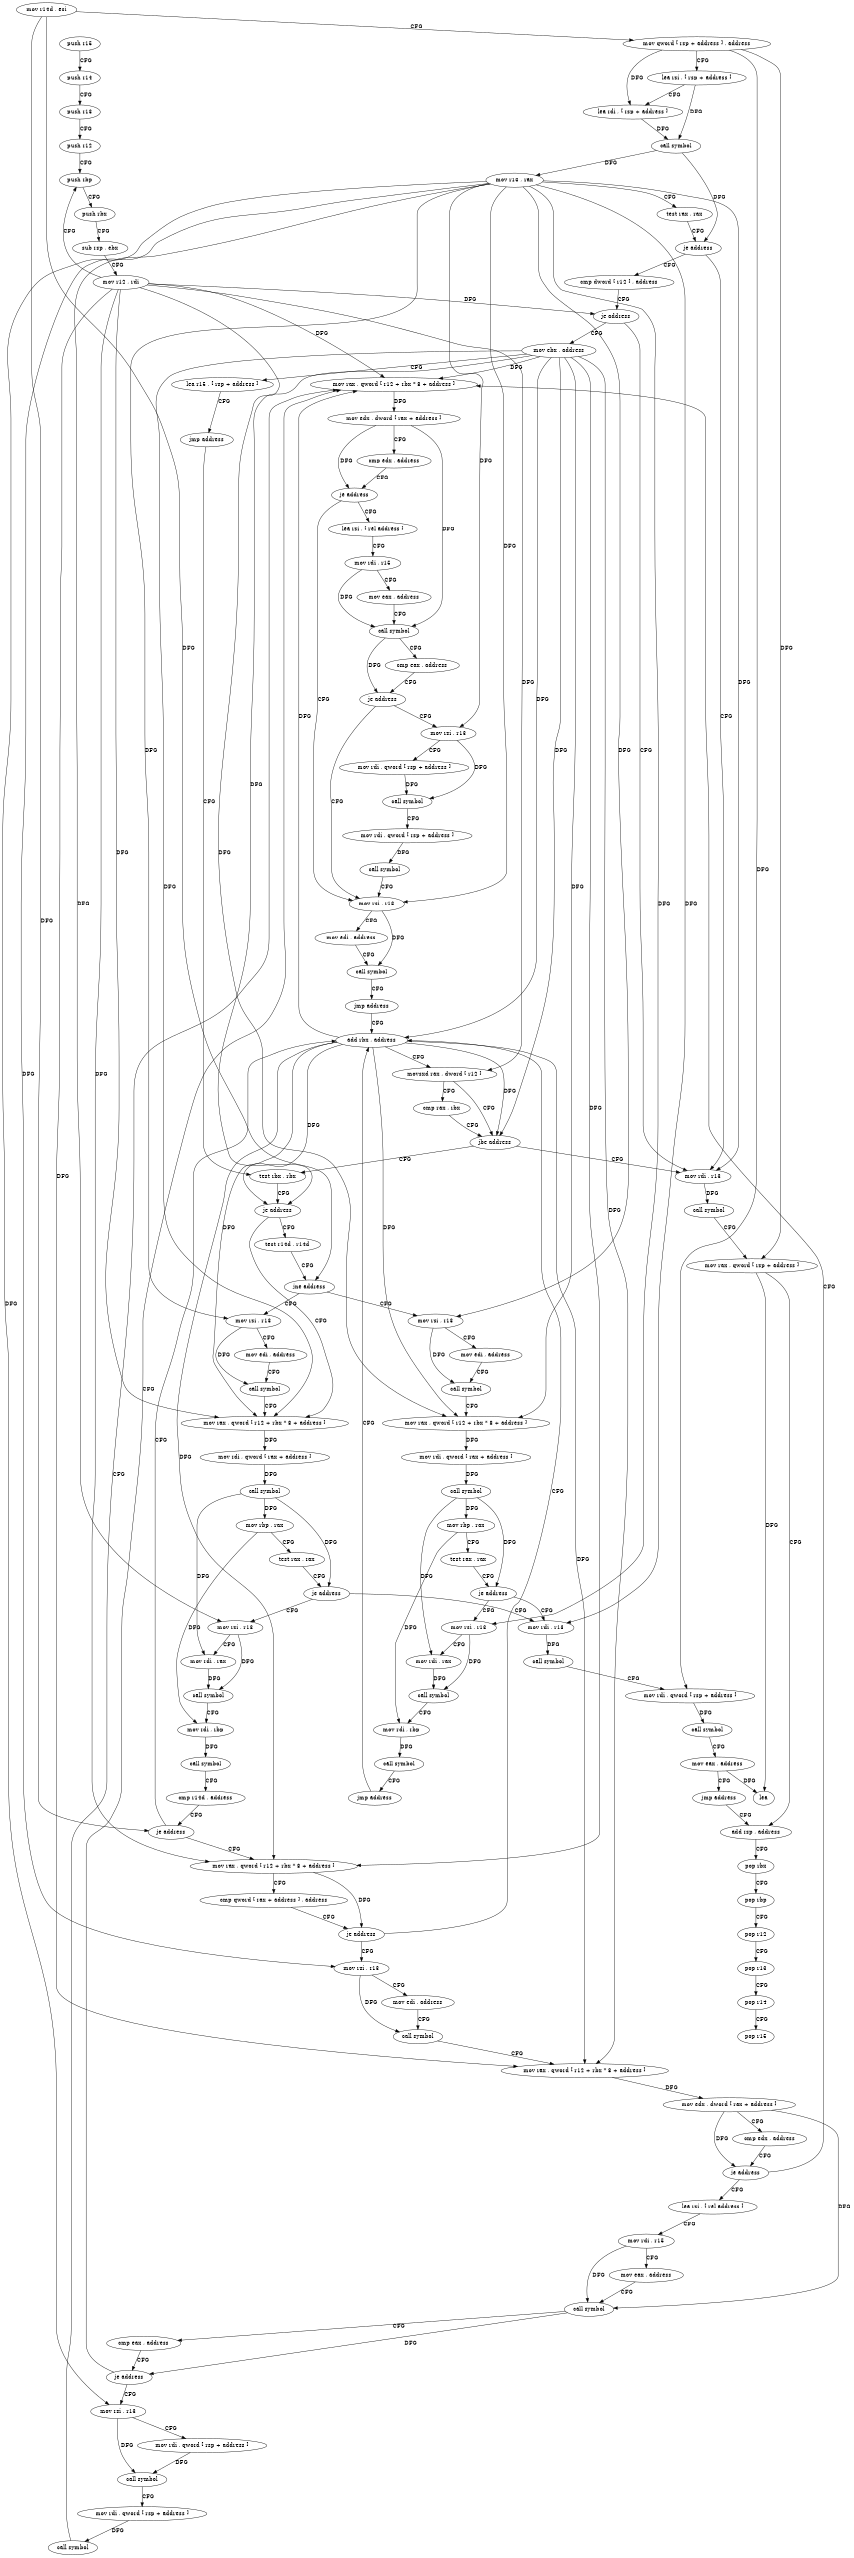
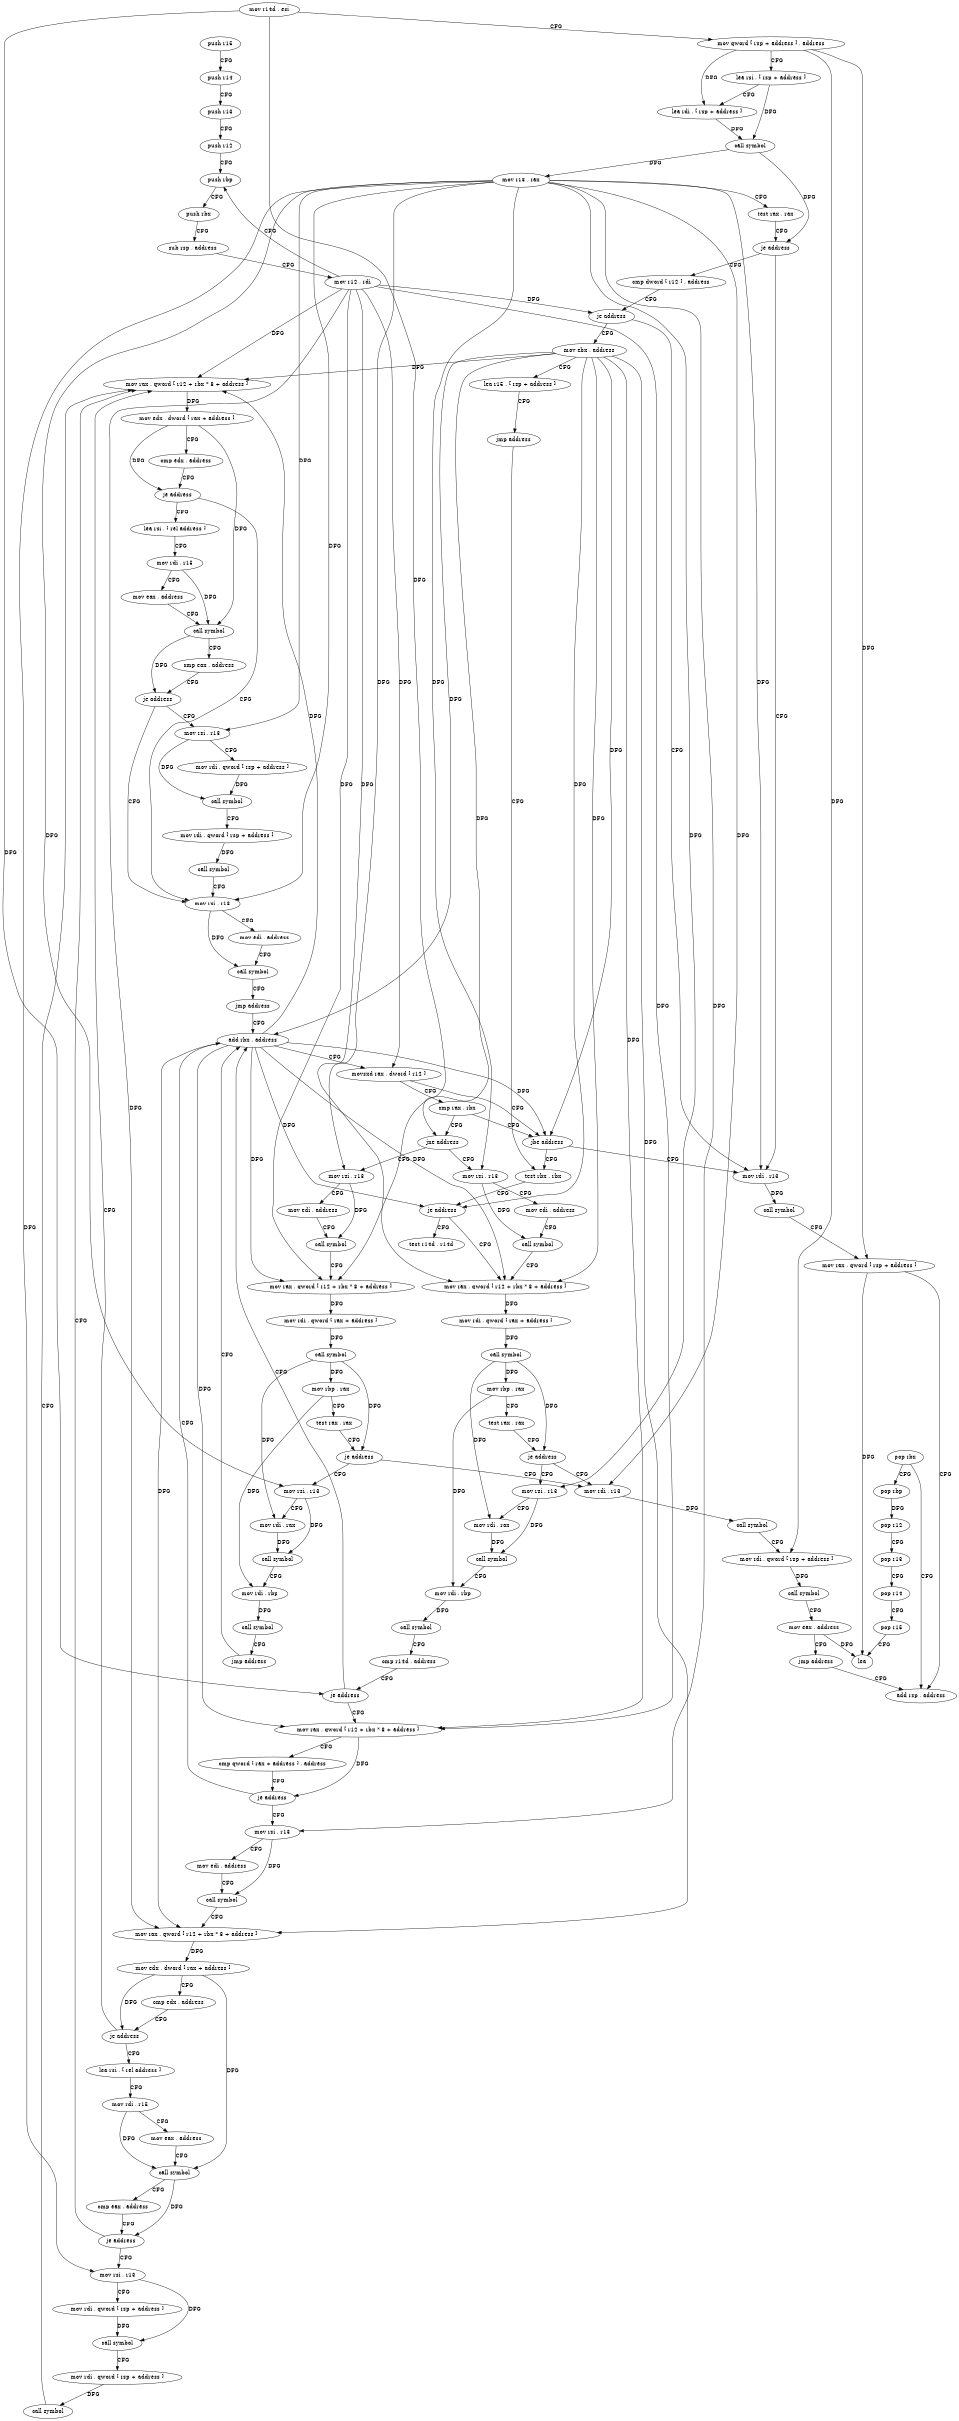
  digraph {
    n1 [label="push r15"]
    n2 [label="push r14"]
    n3 [label="push r13"]
    n4 [label="push r12"]
    n5 [label="push rbp"]
    n6 [label="push rbx"]
-   n7 [label="sub rsp , ebx"]
+   n7 [label="sub rsp , address"]
    n8 [label="mov r12 , rdi"]
    n9 [label="je address"]
    n10 [label="mov rax , qword [ r12 + rbx * 8 + address ]"]
    n11 [label="mov rax , qword [ r12 + rbx * 8 + address ]"]
    n12 [label="mov rax , qword [ r12 + rbx * 8 + address ]"]
    n13 [label="movsxd rax , dword [ r12 ]"]
    n14 [label="mov rax , qword [ r12 + rbx * 8 + address ]"]
    n15 [label="mov rax , qword [ r12 + rbx * 8 + address ]"]
    n16 [label="mov r14d , esi"]
    n17 [label="mov qword [ rsp + address ] , address"]
    n18 [label="jne address"]
    n19 [label="je address"]
    n20 [label="mov rdi , r13"]
    n21 [label="mov ebx , address"]
    n22 [label="mov rdi , qword [ rax + address ]"]
    n23 [label="cmp qword [ rax + address ] , address"]
    n24 [label="je address"]
    n25 [label="mov rdi , qword [ rax + address ]"]
    n26 [label="jbe address"]
    n27 [label="cmp rax , rbx"]
    n28 [label="mov edx , dword [ rax + address ]"]
    n29 [label="mov edx , dword [ rax + address ]"]
    n30 [label="lea rsi , [ rsp + address ]"]
    n31 [label="lea rdi , [ rsp + address ]"]
    n32 [label="mov rax , qword [ rsp + address ]"]
    n33 [label="mov rdi , qword [ rsp + address ]"]
    n34 [label="mov rsi , r13"]
    n35 [label="mov rsi , r13"]
    n36 [label="add rbx , address"]
    n37 [label="call symbol"]
    n38 [label="add rsp , address"]
    n39 [label=lea]
    n40 [label="call symbol"]
    n41 [label="mov r13 , rax"]
    n42 [label="je address"]
    n43 [label="test rax , rax"]
    n44 [label="mov rdi , r13"]
    n45 [label="mov rsi , r13"]
    n46 [label="mov rsi , r13"]
    n47 [label="mov rsi , r13"]
    n48 [label="mov rsi , r13"]
    n49 [label="mov rsi , r13"]
    n50 [label="mov rsi , r13"]
    n51 [label="cmp dword [ r12 ] , address"]
    n52 [label="call symbol"]
    n53 [label="call symbol"]
    n54 [label="mov rdi , rax"]
    n55 [label="call symbol"]
    n56 [label="mov edi , address"]
    n57 [label="call symbol"]
    n58 [label="mov edi , address"]
    n59 [label="call symbol"]
    n60 [label="mov rdi , rax"]
    n61 [label="call symbol"]
    n62 [label="mov edi , address"]
    n63 [label="call symbol"]
    n64 [label="mov edi , address"]
    n65 [label="call symbol"]
    n66 [label="mov rdi , qword [ rsp + address ]"]
    n67 [label="call symbol"]
    n68 [label="mov rdi , qword [ rsp + address ]"]
    n69 [label="call symbol"]
    n70 [label="pop rbx"]
    n71 [label="pop rbp"]
    n72 [label="lea r15 , [ rsp + address ]"]
    n73 [label="je address"]
    n74 [label="jmp address"]
    n75 [label="test r14d , r14d"]
    n76 [label="test rbx , rbx"]
    n77 [label="call symbol"]
    n78 [label="mov rbp , rax"]
    n79 [label="je address"]
    n80 [label="test rax , rax"]
    n81 [label="mov rdi , rbp"]
    n82 [label="call symbol"]
    n83 [label="mov eax , address"]
    n84 [label="jmp address"]
    n85 [label="cmp r14d , address"]
    n86 [label="call symbol"]
    n87 [label="mov rbp , rax"]
    n88 [label="je address"]
    n89 [label="test rax , rax"]
    n90 [label="mov rdi , rbp"]
    n91 [label="call symbol"]
    n92 [label="pop r12"]
    n93 [label="pop r13"]
    n94 [label="pop r14"]
    n95 [label="pop r15"]
    n96 [label="jmp address"]
    n97 [label="cmp edx , address"]
    n98 [label="je address"]
    n99 [label="call symbol"]
    n100 [label="lea rsi , [ rel address ]"]
    n101 [label="cmp eax , address"]
    n102 [label="je address"]
    n103 [label="mov rdi , r15"]
    n104 [label="cmp edx , address"]
    n105 [label="je address"]
    n106 [label="call symbol"]
    n107 [label="mov eax , address"]
    n108 [label="lea rsi , [ rel address ]"]
    n109 [label="cmp eax , address"]
    n110 [label="je address"]
    n111 [label="mov rdi , r15"]
    n112 [label="jmp address"]
    n113 [label="mov eax , address"]
    n114 [label="mov rdi , qword [ rsp + address ]"]
    n115 [label="mov rdi , qword [ rsp + address ]"]
    n116 [label="call symbol"]
    n117 [label="call symbol"]
    n1 -> n2 [label=CFG]
    n2 -> n3 [label=CFG]
    n3 -> n4 [label=CFG]
    n4 -> n5 [label=CFG]
    n5 -> n6 [label=CFG]
    n6 -> n7 [label=CFG]
    n7 -> n8 [label=CFG]
    n8 -> n5 [label=CFG]
    n8 -> n9 [label=DFG]
    n8 -> n10 [label=DFG]
    n8 -> n11 [label=DFG]
    n8 -> n12 [label=DFG]
    n8 -> n13 [label=DFG]
    n8 -> n14 [label=DFG]
    n8 -> n15 [label=DFG]
    n9 -> n20 [label=CFG]
    n9 -> n21 [label=CFG]
    n10 -> n22 [label=DFG]
    n11 -> n23 [label=CFG]
    n11 -> n24 [label=DFG]
    n12 -> n25 [label=DFG]
    n13 -> n26 [label=CFG]
    n13 -> n27 [label=CFG]
    n14 -> n28 [label=DFG]
    n15 -> n29 [label=DFG]
    n16 -> n17 [label=CFG]
    n16 -> n18 [label=DFG]
    n16 -> n19 [label=DFG]
    n17 -> n30 [label=CFG]
    n17 -> n31 [label=DFG]
    n17 -> n32 [label=DFG]
    n17 -> n33 [label=DFG]
    n18 -> n34 [label=CFG]
    n18 -> n35 [label=CFG]
    n19 -> n11 [label=CFG]
    n19 -> n36 [label=CFG]
    n20 -> n52 [label=DFG]
    n21 -> n10 [label=DFG]
    n21 -> n11 [label=DFG]
    n21 -> n12 [label=DFG]
    n21 -> n14 [label=DFG]
    n21 -> n15 [label=DFG]
    n21 -> n26 [label=DFG]
    n21 -> n36 [label=DFG]
    n21 -> n72 [label=CFG]
    n21 -> n73 [label=DFG]
    n22 -> n77 [label=DFG]
    n23 -> n24 [label=CFG]
    n24 -> n36 [label=CFG]
    n24 -> n47 [label=CFG]
    n25 -> n86 [label=DFG]
    n26 -> n20 [label=CFG]
    n26 -> n76 [label=CFG]
    n27 -> n26 [label=CFG]
    n28 -> n97 [label=CFG]
    n28 -> n98 [label=DFG]
    n28 -> n99 [label=DFG]
    n29 -> n104 [label=CFG]
    n29 -> n105 [label=DFG]
    n29 -> n106 [label=DFG]
    n30 -> n31 [label=CFG]
    n30 -> n37 [label=DFG]
    n31 -> n37 [label=DFG]
    n32 -> n38 [label=CFG]
    n32 -> n39 [label=DFG]
    n33 -> n40 [label=DFG]
    n34 -> n56 [label=CFG]
    n34 -> n57 [label=DFG]
    n35 -> n58 [label=CFG]
    n35 -> n59 [label=DFG]
    n36 -> n10 [label=DFG]
    n36 -> n11 [label=DFG]
    n36 -> n12 [label=DFG]
    n36 -> n13 [label=CFG]
    n36 -> n14 [label=DFG]
    n36 -> n15 [label=DFG]
    n36 -> n26 [label=DFG]
    n36 -> n73 [label=DFG]
    n37 -> n41 [label=DFG]
    n37 -> n42 [label=DFG]
-   n38 -> n70 [label=CFG]
+   n70 -> n38 [label=CFG]
    n40 -> n83 [label=CFG]
    n41 -> n20 [label=DFG]
    n41 -> n34 [label=DFG]
    n41 -> n35 [label=DFG]
    n41 -> n43 [label=CFG]
    n41 -> n44 [label=DFG]
    n41 -> n45 [label=DFG]
    n41 -> n46 [label=DFG]
    n41 -> n47 [label=DFG]
    n41 -> n48 [label=DFG]
    n41 -> n49 [label=DFG]
    n41 -> n50 [label=DFG]
    n42 -> n20 [label=CFG]
    n42 -> n51 [label=CFG]
    n43 -> n42 [label=CFG]
    n44 -> n53 [label=DFG]
    n45 -> n54 [label=CFG]
    n45 -> n55 [label=DFG]
    n46 -> n60 [label=CFG]
    n46 -> n61 [label=DFG]
    n47 -> n62 [label=CFG]
    n47 -> n63 [label=DFG]
    n48 -> n64 [label=CFG]
    n48 -> n65 [label=DFG]
    n49 -> n66 [label=CFG]
    n49 -> n67 [label=DFG]
    n50 -> n68 [label=CFG]
    n50 -> n69 [label=DFG]
    n51 -> n9 [label=CFG]
    n52 -> n32 [label=CFG]
    n53 -> n33 [label=CFG]
    n54 -> n55 [label=DFG]
    n55 -> n81 [label=CFG]
    n56 -> n57 [label=CFG]
    n57 -> n10 [label=CFG]
    n58 -> n59 [label=CFG]
    n59 -> n12 [label=CFG]
    n60 -> n61 [label=DFG]
    n61 -> n90 [label=CFG]
    n62 -> n63 [label=CFG]
    n63 -> n14 [label=CFG]
    n64 -> n65 [label=CFG]
    n65 -> n112 [label=CFG]
    n66 -> n67 [label=DFG]
    n67 -> n114 [label=CFG]
    n68 -> n69 [label=DFG]
    n69 -> n115 [label=CFG]
    n70 -> n71 [label=CFG]
-   n71 -> n92 [label=CFG]
+   n71 -> n92 [label=DFG]
    n72 -> n74 [label=CFG]
    n73 -> n10 [label=CFG]
    n73 -> n75 [label=CFG]
    n74 -> n76 [label=CFG]
-   n75 -> n18 [label=CFG]
+   n27 -> n18 [label=CFG]
    n76 -> n73 [label=CFG]
    n77 -> n54 [label=DFG]
    n77 -> n78 [label=DFG]
    n77 -> n79 [label=DFG]
    n78 -> n80 [label=CFG]
    n78 -> n81 [label=DFG]
    n79 -> n44 [label=CFG]
    n79 -> n45 [label=CFG]
    n80 -> n79 [label=CFG]
    n81 -> n82 [label=DFG]
    n82 -> n85 [label=CFG]
    n83 -> n39 [label=DFG]
    n83 -> n84 [label=CFG]
    n84 -> n38 [label=CFG]
    n85 -> n19 [label=CFG]
    n86 -> n60 [label=DFG]
    n86 -> n87 [label=DFG]
    n86 -> n88 [label=DFG]
    n87 -> n89 [label=CFG]
    n87 -> n90 [label=DFG]
    n88 -> n44 [label=CFG]
    n88 -> n46 [label=CFG]
    n89 -> n88 [label=CFG]
    n90 -> n91 [label=DFG]
    n91 -> n96 [label=CFG]
    n92 -> n93 [label=CFG]
    n93 -> n94 [label=CFG]
    n94 -> n95 [label=CFG]
+   n95 -> n39 [label=CFG]
    n96 -> n36 [label=CFG]
    n97 -> n98 [label=CFG]
    n98 -> n15 [label=CFG]
    n98 -> n100 [label=CFG]
    n99 -> n101 [label=CFG]
    n99 -> n102 [label=DFG]
    n100 -> n103 [label=CFG]
    n101 -> n102 [label=CFG]
    n102 -> n15 [label=CFG]
    n102 -> n49 [label=CFG]
    n103 -> n99 [label=DFG]
    n103 -> n107 [label=CFG]
    n104 -> n105 [label=CFG]
    n105 -> n48 [label=CFG]
    n105 -> n108 [label=CFG]
    n106 -> n109 [label=CFG]
    n106 -> n110 [label=DFG]
    n107 -> n99 [label=CFG]
    n108 -> n111 [label=CFG]
    n109 -> n110 [label=CFG]
    n110 -> n48 [label=CFG]
    n110 -> n50 [label=CFG]
    n111 -> n106 [label=DFG]
    n111 -> n113 [label=CFG]
    n112 -> n36 [label=CFG]
    n113 -> n106 [label=CFG]
    n114 -> n116 [label=DFG]
    n115 -> n117 [label=DFG]
    n116 -> n15 [label=CFG]
    n117 -> n48 [label=CFG]
  }
